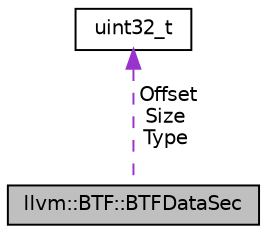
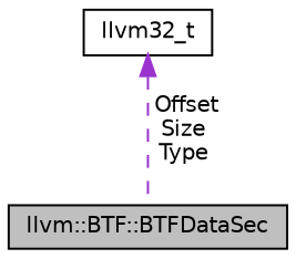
  digraph {
    fontname="DejaVu Sans"
    node [color=black fontname="DejaVu Sans" fontsize=10 shape=record]
    n1 [fillcolor=grey75 fontcolor=black height=0.2 label="llvm::BTF::BTFDataSec" style=filled width=0.4]
-   n2 [height=0.2 label=uint32_t width=0.4]
+   n2 [height=0.2 label=llvm32_t width=0.4]
    n2 -> n1 [color=darkorchid3 dir=back fontname="DejaVu Sans" fontsize=10 label=" Offset\nSize\nType" labelfontname=Helvetica labelfontsize=10 style=dashed]
  }
